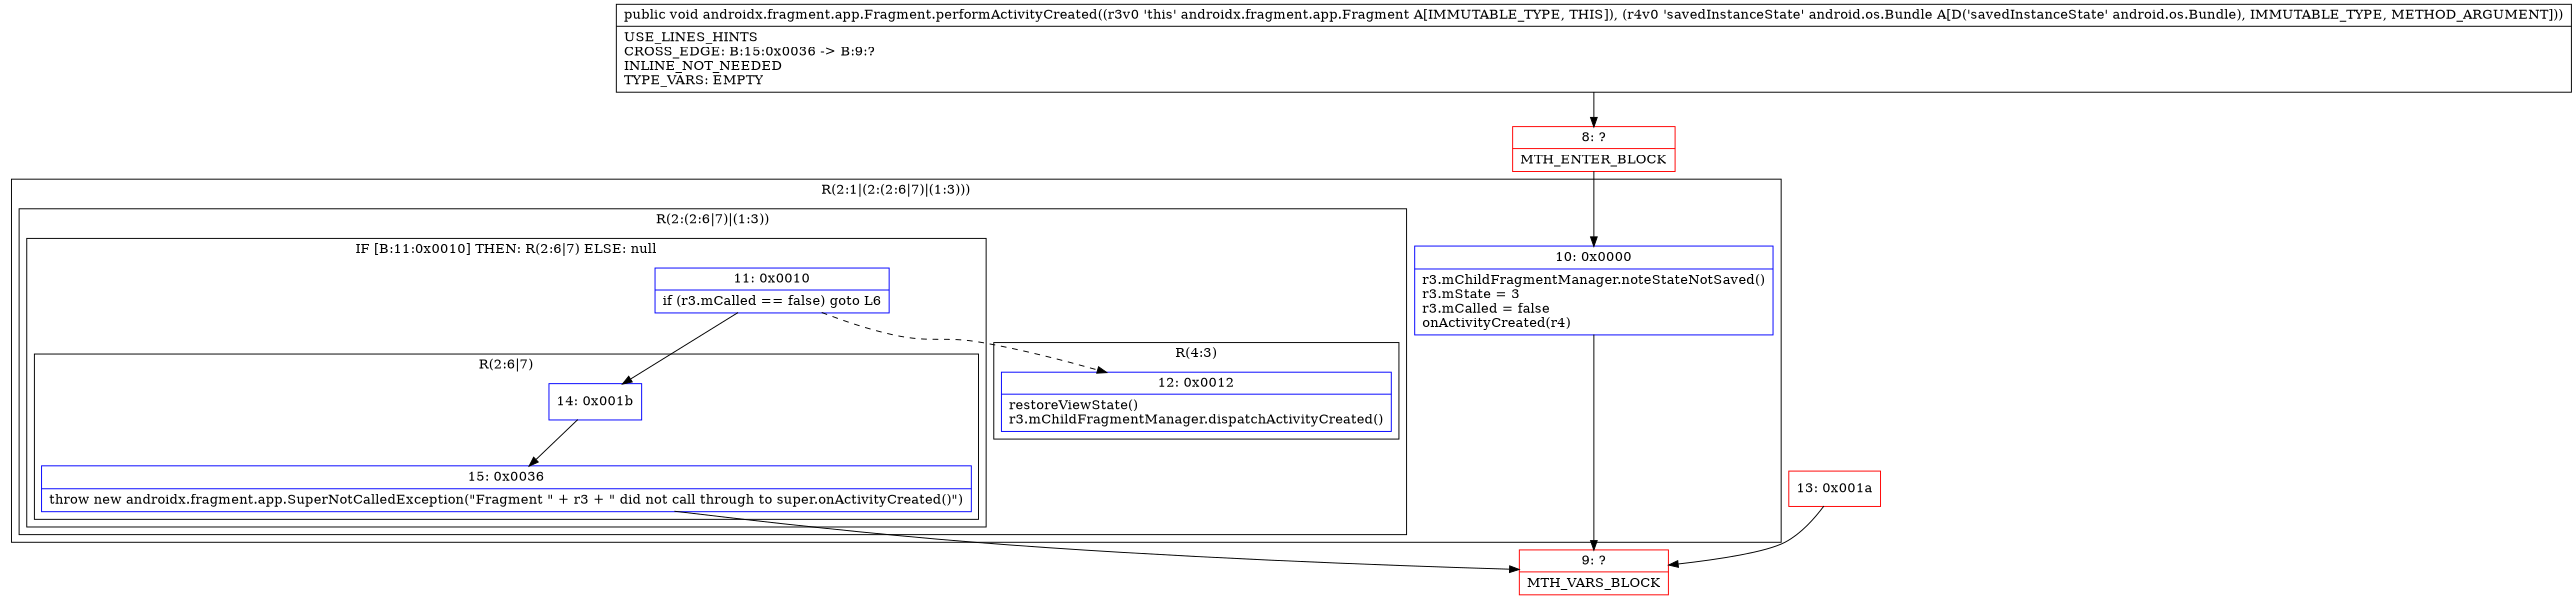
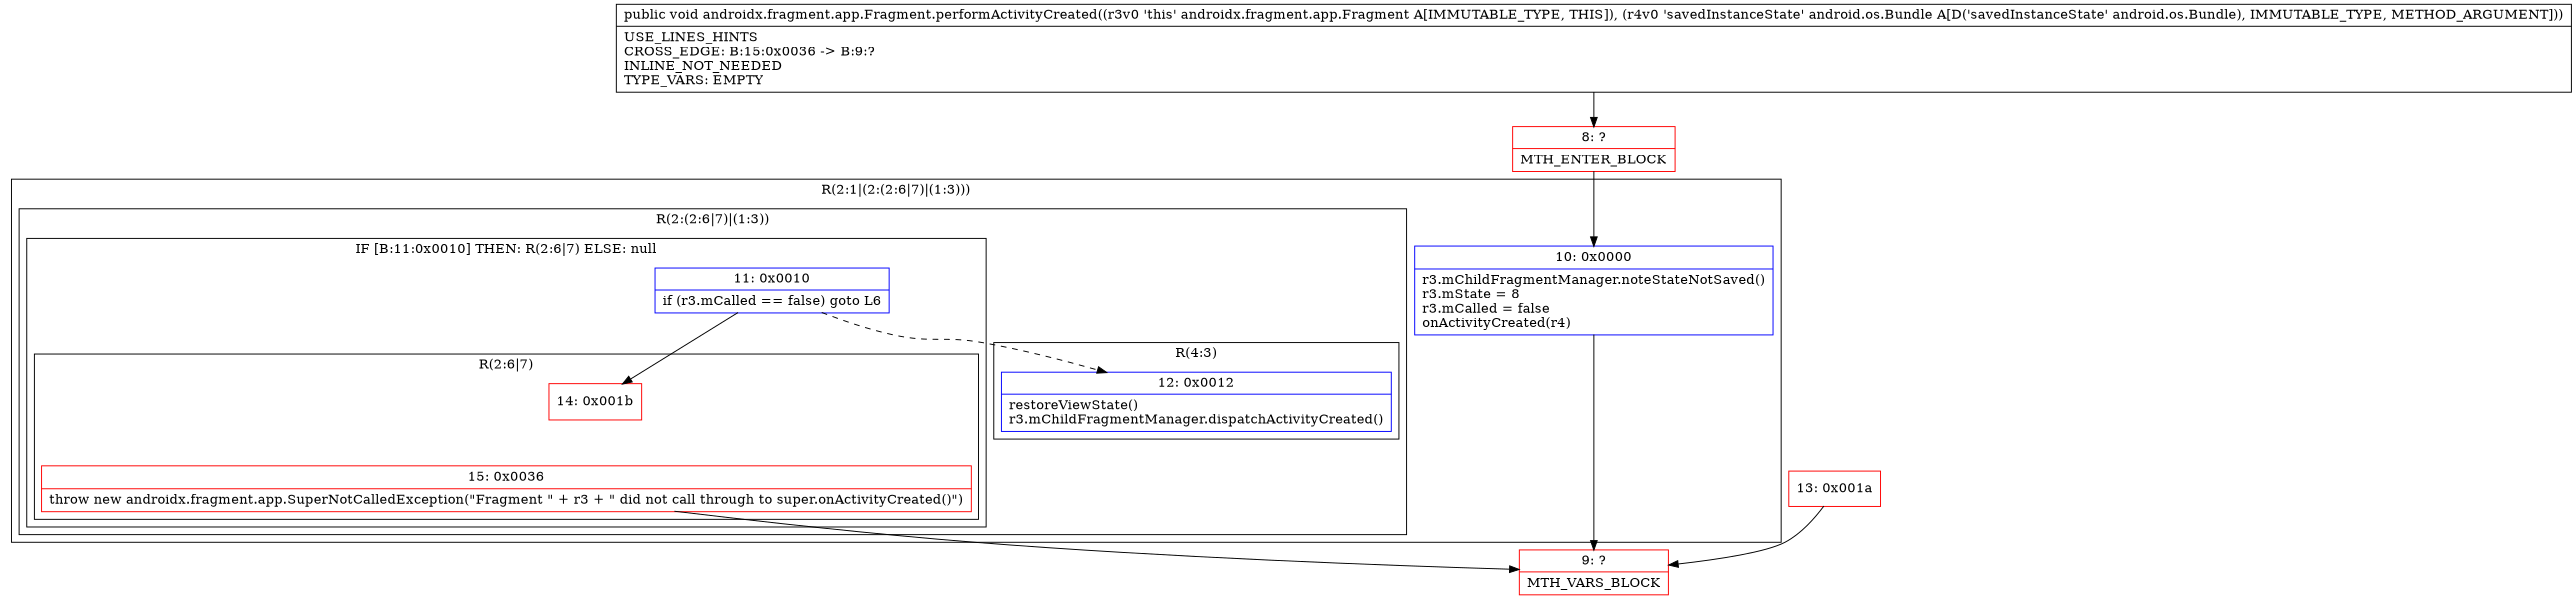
  digraph {
    node [color=blue shape=record]
-   n1 [label="{14\:\ 0x001b}"]
-   n2 [label="{15\:\ 0x0036|throw new androidx.fragment.app.SuperNotCalledException(\"Fragment \" + r3 + \" did not call through to super.onActivityCreated()\")\l}"]
+   n1 [color=red label="{14\:\ 0x001b}"]
+   n2 [color=red label="{15\:\ 0x0036|throw new androidx.fragment.app.SuperNotCalledException(\"Fragment \" + r3 + \" did not call through to super.onActivityCreated()\")\l}"]
    n3 [label="{11\:\ 0x0010|if (r3.mCalled == false) goto L6\l}"]
    n4 [label="{12\:\ 0x0012|restoreViewState()\lr3.mChildFragmentManager.dispatchActivityCreated()\l}"]
-   n5 [label="{10\:\ 0x0000|r3.mChildFragmentManager.noteStateNotSaved()\lr3.mState = 3\lr3.mCalled = false\lonActivityCreated(r4)\l}"]
+   n5 [label="{10\:\ 0x0000|r3.mChildFragmentManager.noteStateNotSaved()\lr3.mState = 8\lr3.mCalled = false\lonActivityCreated(r4)\l}"]
    n6 [color=red label="{9\:\ ?|MTH_VARS_BLOCK\l}"]
    n7 [color=red label="{13\:\ 0x001a}"]
    n8 [color=red label="{8\:\ ?|MTH_ENTER_BLOCK\l}"]
    n9 [label="{public void androidx.fragment.app.Fragment.performActivityCreated((r3v0 'this' androidx.fragment.app.Fragment A[IMMUTABLE_TYPE, THIS]), (r4v0 'savedInstanceState' android.os.Bundle A[D('savedInstanceState' android.os.Bundle), IMMUTABLE_TYPE, METHOD_ARGUMENT]))  | USE_LINES_HINTS\lCROSS_EDGE: B:15:0x0036 \-\> B:9:?\lINLINE_NOT_NEEDED\lTYPE_VARS: EMPTY\l}" color=""]
    subgraph cluster_1 {
      label="R(2:1|(2:(2:6|7)|(1:3)))"
      n5
      subgraph cluster_2 {
        label="R(2:(2:6|7)|(1:3))"
        subgraph cluster_3 {
          label="IF [B:11:0x0010] THEN: R(2:6|7) ELSE: null"
          n3
          subgraph cluster_4 {
            label="R(2:6|7)"
            n1
            n2
          }
        }
        subgraph cluster_5 {
          label="R(4:3)"
          n4
        }
      }
    }
-   n1 -> n2
    n2 -> n6
    n3 -> n1
    n3 -> n4 [style=dashed]
    n5 -> n6
    n7 -> n6
    n8 -> n5
    n9 -> n8
  }
